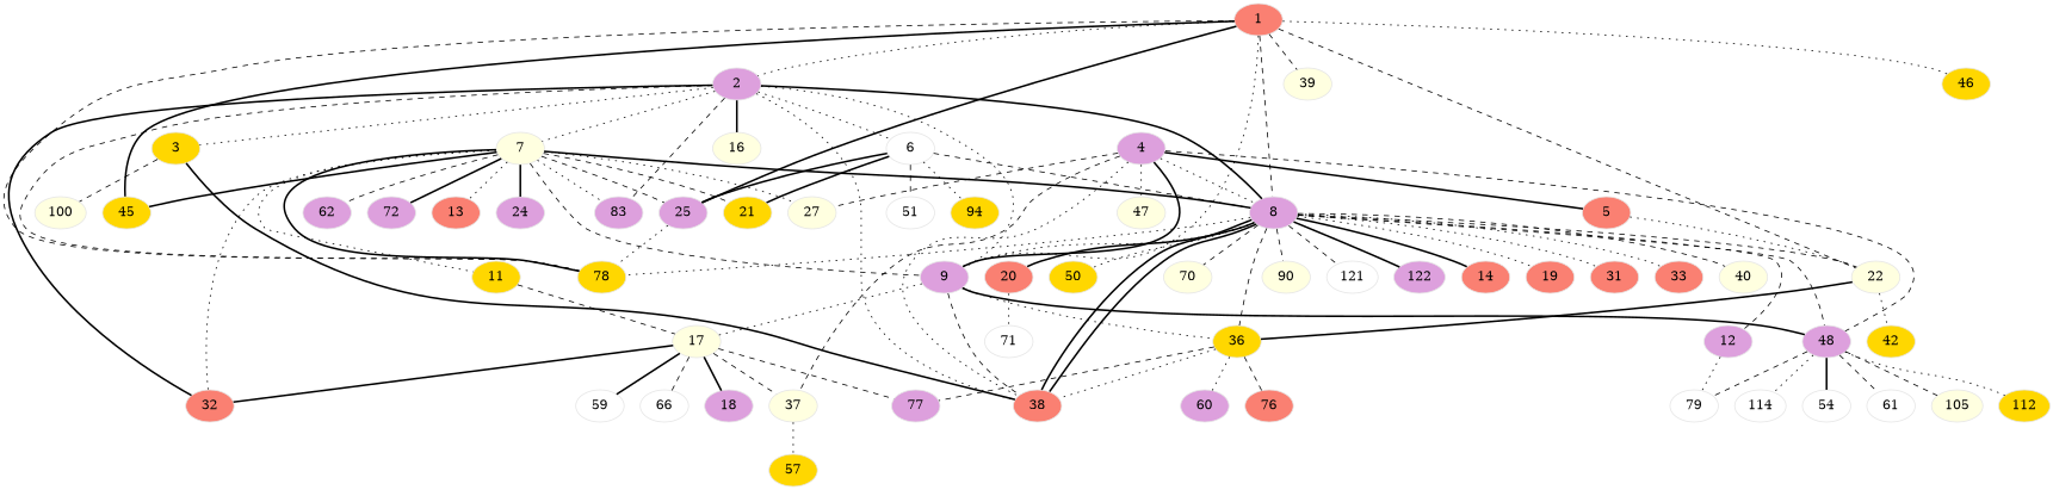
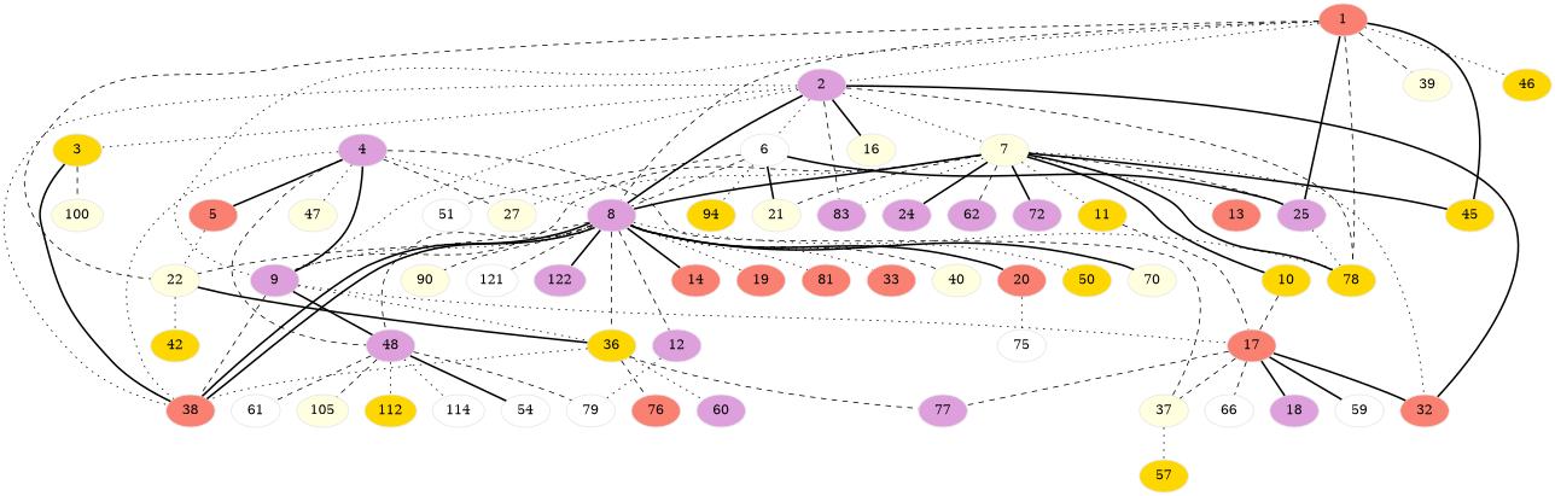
  graph {
    node [color=gray90 fillcolor=plum style=filled]
    edge [style=dotted]
    2 [super="+127+73+15+23"]
    8 [super="+67+26"]
    9 [super="+28+35+91+92+58"]
    78 [fillcolor=gold super="+104"]
    3 [fillcolor=gold super="+56"]
    6 [fillcolor=white]
    7 [fillcolor=lightyellow]
    16 [fillcolor=lightyellow]
    32 [fillcolor=salmon super="+69"]
    38 [fillcolor=salmon super="+108+52"]
    83 [super="+123"]
    1 [fillcolor=salmon]
    22 [fillcolor=lightyellow super="+101+30"]
    25 [super="+53"]
    n15 [fillcolor=lightyellow label=39 super="+87+44"]
    45 [fillcolor=gold super="+49"]
    46 [fillcolor=gold]
    48
    12
    14 [fillcolor=salmon]
    19 [fillcolor=salmon]
    20 [fillcolor=salmon]
-   31 [fillcolor=salmon]
+   31 [fillcolor=salmon label=81]
    33 [fillcolor=salmon]
    36 [fillcolor=gold super="+109+102+84"]
    40 [fillcolor=lightyellow]
    50 [fillcolor=gold]
    70 [fillcolor=lightyellow]
    90 [fillcolor=lightyellow]
    121 [fillcolor=white]
    122
-   17 [fillcolor=lightyellow super="+43"]
+   17 [fillcolor=salmon super="+43"]
    42 [fillcolor=gold]
    100 [fillcolor=lightyellow]
    4 [super="+29"]
    5 [fillcolor=salmon]
    27 [fillcolor=lightyellow super="+82"]
    37 [fillcolor=lightyellow super="+126+74"]
    47 [fillcolor=lightyellow]
-   21 [fillcolor=gold super="+85"]
+   21 [fillcolor=lightyellow super="+85"]
    51 [fillcolor=white]
    94 [fillcolor=gold]
+   10 [fillcolor=gold]
    11 [fillcolor=gold super="+99"]
    13 [fillcolor=salmon super="+39"]
    24
    62
    72
    57 [fillcolor=gold]
    79 [fillcolor=white super="+96"]
    54 [fillcolor=white]
    61 [fillcolor=white]
    105 [fillcolor=lightyellow]
    112 [fillcolor=gold]
    114 [fillcolor=white]
    18
    59 [fillcolor=white]
    66 [fillcolor=white]
    77
-   71 [fillcolor=white]
+   71 [fillcolor=white label=75]
    60
    76 [fillcolor=salmon]
    2 -- 8 [style=bold]
    2 -- 9
    2 -- 78 [style=dashed]
    2 -- 3
    2 -- 6
    2 -- 7
    2 -- 16 [style=bold]
    2 -- 32 [style=bold]
    2 -- 38
    2 -- 83 [style=dashed]
    8 -- 9
    8 -- 78 [weight=2]
    8 -- 38 [style=bold weight=2]
    8 -- 38 [style=bold]
    8 -- 22 [style=dashed]
    8 -- 48 [style=dashed]
    8 -- 12 [style=dashed]
    8 -- 14 [style=bold]
    8 -- 19
    8 -- 20 [style=bold]
    8 -- 31
    8 -- 33
    8 -- 36 [style=dashed weight=4]
    8 -- 40 [style=dashed]
    8 -- 50
-   8 -- 70 [style=dashed]
+   8 -- 70 [style=bold]
    8 -- 90 [style=dashed]
    8 -- 121 [style=dashed]
    8 -- 122 [style=bold]
    9 -- 38 [style=dashed]
    9 -- 48 [style=bold]
    9 -- 36 [weight=2]
    9 -- 17
    3 -- 38 [style=bold]
    3 -- 100 [style=dashed]
    6 -- 8 [style=dashed]
    6 -- 25 [style=bold]
    6 -- 21 [style=bold]
    6 -- 51 [style=dashed]
    6 -- 94
    7 -- 8 [style=bold]
    7 -- 9 [style=dashed]
    7 -- 78 [style=bold]
    7 -- 32
    7 -- 83
    7 -- 25 [style=dashed]
    7 -- 45 [style=bold]
    7 -- 27
    7 -- 21 [style=dashed]
+   7 -- 10 [style=bold]
    7 -- 11
    7 -- 13
    7 -- 24 [style=bold]
    7 -- 62 [style=dashed]
    7 -- 72 [style=bold]
    1 -- 2
    1 -- 8 [style=dashed weight=2]
    1 -- 9
    1 -- 78 [style=dashed]
    1 -- 22 [style=dashed]
    1 -- 25 [style=bold]
    1 -- n15 [style=dashed weight=2]
    1 -- 45 [style=bold]
    1 -- 46
    22 -- 36 [style=bold]
    22 -- 42
    25 -- 78
    48 -- 79 [style=dashed]
    48 -- 54 [style=bold]
    48 -- 61 [style=dashed]
    48 -- 105 [style=dashed]
    48 -- 112
    48 -- 114
    12 -- 79
    20 -- 71
    36 -- 38
    36 -- 77 [style=dashed]
    36 -- 60
    36 -- 76 [style=dashed]
    17 -- 32 [style=bold]
    17 -- 37 [style=dashed]
    17 -- 18 [style=bold]
    17 -- 59 [style=bold]
    17 -- 66 [style=dashed]
    17 -- 77 [style=dashed]
    4 -- 8 [weight=2]
    4 -- 9 [style=bold weight=2]
    4 -- 38
    4 -- 48 [style=dashed]
    4 -- 5 [style=bold]
    4 -- 27 [style=dashed]
    4 -- 37 [style=dashed]
    4 -- 47
    5 -- 22
    37 -- 57
+   10 -- 17 [style=dashed]
    11 -- 17 [style=dashed]
  }
